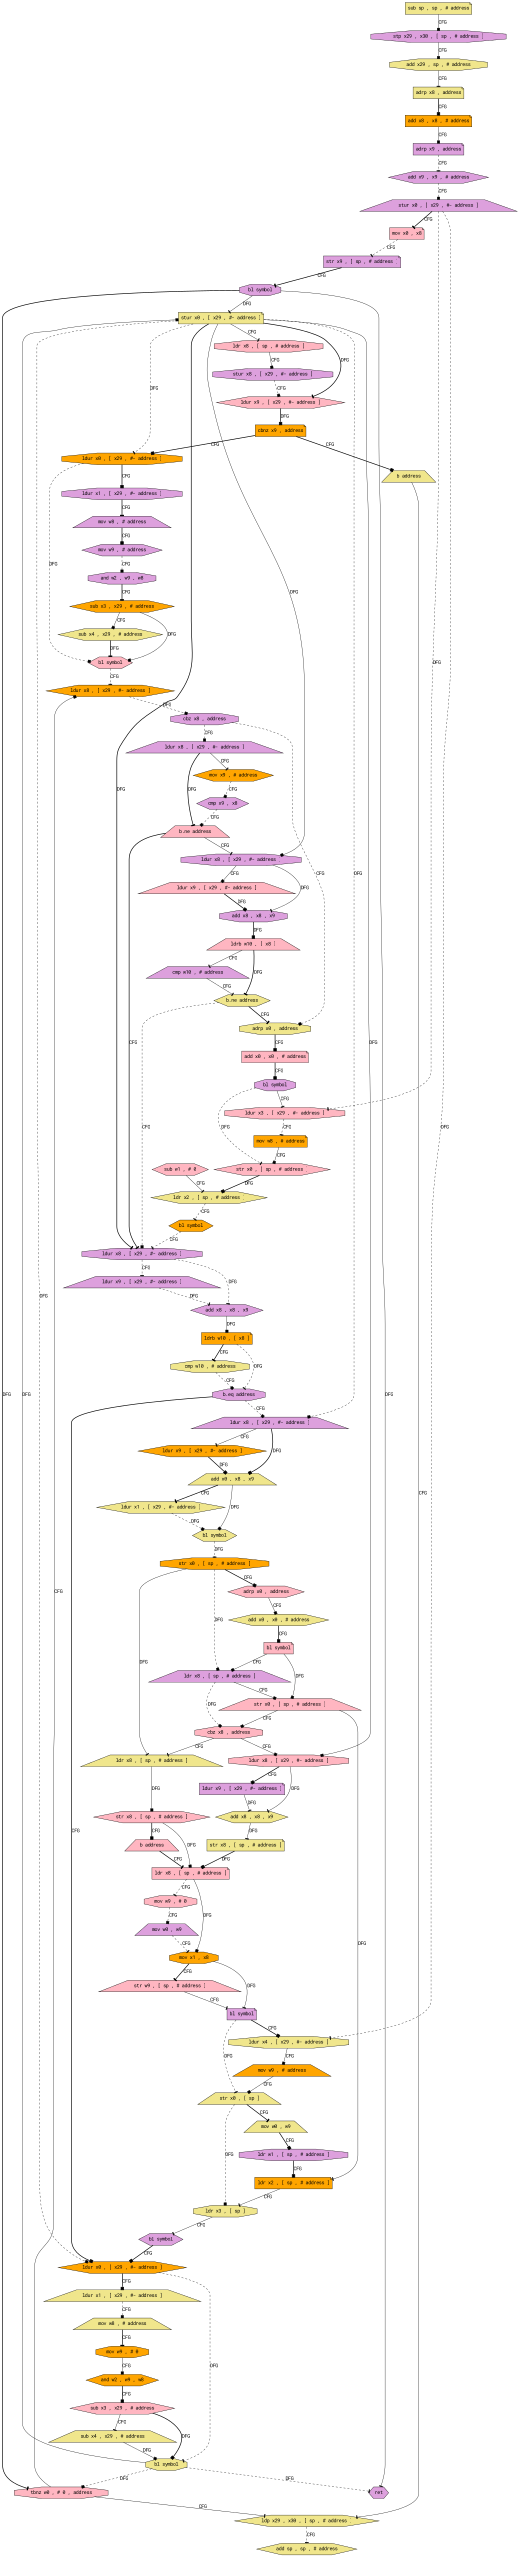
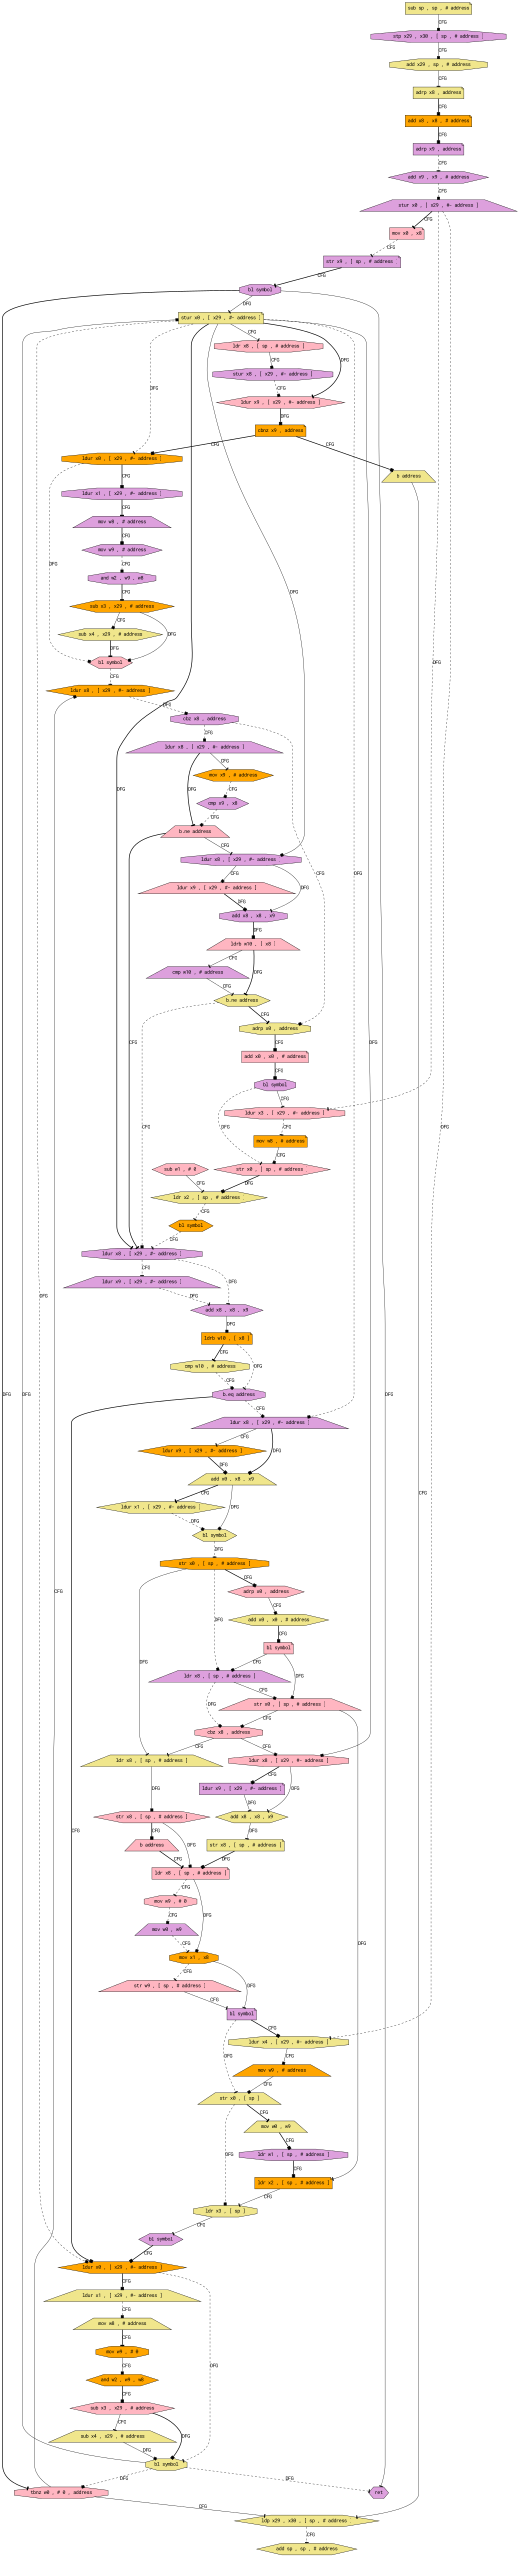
  digraph {
    fontname="Roboto Mono"
    node [fillcolor=plum fontname="Roboto Mono" shape=hexagon style=filled]
    edge [arrowhead=box fontname="Roboto Mono" style=solid]
    n1 [fillcolor=khaki label="sub sp , sp , # address" shape=note]
    n2 [label="stp x29 , x30 , [ sp , # address ]" shape=octagon]
    n3 [fillcolor=khaki label="add x29 , sp , # address" shape=octagon]
    n4 [fillcolor=khaki label="adrp x8 , address" shape=note]
    n5 [fillcolor=orange label="add x8 , x8 , # address" shape=note]
    n6 [label="adrp x9 , address" shape=note]
    n7 [label="add x9 , x9 , # address"]
    n8 [label="stur x0 , [ x29 , #- address ]" shape=trapezium]
    n9 [fillcolor=lightpink label="mov x0 , x8" shape=note]
    n10 [fillcolor=lightpink label="ldur x3 , [ x29 , #- address ]" shape=octagon]
    n11 [fillcolor=khaki label="ldur x4 , [ x29 , #- address ]" shape=octagon]
    n12 [label="str x9 , [ sp , # address ]" shape=note]
    n13 [fillcolor=orange label="mov w8 , # address" shape=note]
    n14 [fillcolor=orange label="mov w9 , # address" shape=trapezium]
    n15 [label="bl symbol" shape=octagon]
    n16 [fillcolor=khaki label="stur x0 , [ x29 , #- address ]" shape=note]
    n17 [label=ret]
    n18 [fillcolor=lightpink label="tbnz w0 , # 0 , address" shape=octagon]
    n19 [fillcolor=lightpink label="ldr x8 , [ sp , # address ]" shape=octagon]
    n20 [fillcolor=lightpink label="ldur x9 , [ x29 , #- address ]"]
    n21 [fillcolor=orange label="ldur x0 , [ x29 , #- address ]" shape=octagon]
    n22 [label="ldur x8 , [ x29 , #- address ]" shape=octagon]
    n23 [label="ldur x8 , [ x29 , #- address ]" shape=octagon]
    n24 [fillcolor=orange label="ldur x0 , [ x29 , #- address ]"]
    n25 [label="ldur x8 , [ x29 , #- address ]" shape=trapezium]
    n26 [fillcolor=lightpink label="ldur x8 , [ x29 , #- address ]" shape=octagon]
    n27 [fillcolor=khaki label="ldp x29 , x30 , [ sp , # address ]"]
    n28 [fillcolor=orange label="ldur x8 , [ x29 , #- address ]"]
    n29 [label="stur x8 , [ x29 , #- address ]" shape=octagon]
    n30 [fillcolor=orange label="cbnz x9 , address" shape=note]
    n31 [label="ldur x1 , [ x29 , #- address ]" shape=octagon]
    n32 [fillcolor=lightpink label="bl symbol"]
    n33 [label="ldur x9 , [ x29 , #- address ]" shape=trapezium]
    n34 [label="add x8 , x8 , x9"]
    n35 [fillcolor=lightpink label="ldur x9 , [ x29 , #- address ]" shape=trapezium]
    n36 [label="add x8 , x8 , x9" shape=octagon]
    n37 [fillcolor=khaki label="ldur x1 , [ x29 , #- address ]" shape=trapezium]
    n38 [fillcolor=khaki label="bl symbol" shape=octagon]
    n39 [fillcolor=orange label="ldur x9 , [ x29 , #- address ]"]
    n40 [fillcolor=khaki label="add x0 , x8 , x9" shape=trapezium]
    n41 [label="ldur x9 , [ x29 , #- address ]" shape=note]
    n42 [fillcolor=khaki label="add x8 , x8 , x9"]
    n43 [fillcolor=khaki label="b address" shape=trapezium]
    n44 [label="mov w8 , # address" shape=trapezium]
    n45 [fillcolor=khaki label="add sp , sp , # address"]
    n46 [label="mov w9 , # address"]
    n47 [label="and w2 , w9 , w8" shape=octagon]
    n48 [fillcolor=orange label="sub x3 , x29 , # address"]
    n49 [fillcolor=khaki label="sub x4 , x29 , # address"]
    n50 [label="cbz x8 , address" shape=octagon]
    n51 [fillcolor=khaki label="adrp x0 , address" shape=octagon]
    n52 [label="ldur x8 , [ x29 , #- address ]" shape=trapezium]
    n53 [fillcolor=lightpink label="add x0 , x0 , # address" shape=note]
    n54 [label="bl symbol" shape=octagon]
    n55 [fillcolor=lightpink label="str x0 , [ sp , # address ]"]
    n56 [fillcolor=khaki label="ldr x2 , [ sp , # address ]"]
    n57 [fillcolor=orange label="bl symbol"]
    n58 [fillcolor=lightpink label="sub w1 , # 0"]
    n59 [fillcolor=orange label="ldrb w10 , [ x8 ]" shape=note]
    n60 [fillcolor=orange label="mov x9 , # address"]
    n61 [fillcolor=lightpink label="b.ne address" shape=trapezium]
    n62 [label="cmp x9 , x8"]
    n63 [fillcolor=lightpink label="ldrb w10 , [ x8 ]" shape=trapezium]
    n64 [fillcolor=khaki label="mov w8 , # address" shape=trapezium]
    n65 [fillcolor=orange label="mov w9 , # 0" shape=octagon]
    n66 [fillcolor=orange label="and w2 , w9 , w8"]
    n67 [fillcolor=lightpink label="sub x3 , x29 , # address"]
    n68 [fillcolor=khaki label="sub x4 , x29 , # address" shape=trapezium]
    n69 [fillcolor=khaki label="ldur x1 , [ x29 , #- address ]"]
    n70 [fillcolor=khaki label="bl symbol"]
    n71 [fillcolor=orange label="str x0 , [ sp , # address ]" shape=octagon]
    n72 [fillcolor=lightpink label="adrp x0 , address"]
    n73 [label="ldr x8 , [ sp , # address ]" shape=trapezium]
    n74 [fillcolor=khaki label="ldr x8 , [ sp , # address ]" shape=trapezium]
    n75 [fillcolor=khaki label="add x0 , x0 , # address"]
    n76 [fillcolor=lightpink label="str x0 , [ sp , # address ]" shape=trapezium]
    n77 [fillcolor=lightpink label="cbz x8 , address" shape=octagon]
    n78 [fillcolor=lightpink label="str x8 , [ sp , # address ]"]
    n79 [fillcolor=lightpink label="bl symbol" shape=note]
    n80 [fillcolor=orange label="ldr x2 , [ sp , # address ]" shape=note]
    n81 [fillcolor=khaki label="ldr x3 , [ sp ]" shape=octagon]
    n82 [fillcolor=khaki label="str x8 , [ sp , # address ]" shape=note]
    n83 [fillcolor=lightpink label="ldr x8 , [ sp , # address ]" shape=note]
    n84 [fillcolor=lightpink label="b address" shape=trapezium]
    n85 [fillcolor=khaki label="cmp w10 , # address" shape=octagon]
    n86 [label="b.eq address" shape=octagon]
    n87 [label="cmp w10 , # address" shape=trapezium]
    n88 [fillcolor=khaki label="b.ne address"]
    n89 [fillcolor=lightpink label="mov w9 , # 0" shape=octagon]
    n90 [fillcolor=orange label="mov x1 , x8" shape=octagon]
    n91 [label="mov w0 , w9" shape=trapezium]
    n92 [fillcolor=lightpink label="str w9 , [ sp , # address ]" shape=trapezium]
    n93 [label="bl symbol" shape=note]
    n94 [fillcolor=khaki label="str x0 , [ sp ]" shape=trapezium]
    n95 [fillcolor=khaki label="mov w0 , w9" shape=trapezium]
    n96 [label="ldr w1 , [ sp , # address ]" shape=octagon]
    n97 [label="bl symbol"]
    n1 -> n2 [label=CFG]
    n2 -> n3 [label=CFG]
    n3 -> n4 [arrowhead=tee label=CFG]
    n4 -> n5 [label=CFG style=bold]
-   n5 -> n6 [label=CFG]
+   n5 -> n6 [label=CFG style=bold]
    n6 -> n7 [arrowhead=tee label=CFG style=dashed]
    n7 -> n8 [label=CFG style=dashed]
    n8 -> n9 [arrowhead=tee label=CFG style=bold]
    n8 -> n10 [arrowhead=tee label=DFG style=dashed]
    n8 -> n11 [arrowhead=tee label=DFG style=dashed]
    n9 -> n12 [arrowhead=tee label=CFG style=dashed]
    n10 -> n13 [arrowhead=tee label=CFG style=dashed]
    n11 -> n14 [label=CFG]
    n12 -> n15 [arrowhead=tee label=CFG style=bold]
    n13 -> n55 [label=CFG]
    n14 -> n94 [label=CFG]
    n15 -> n16 [arrowhead=tee label=DFG]
    n15 -> n17 [arrowhead=tee label=DFG]
    n15 -> n18 [arrowhead=tee label=DFG style=bold]
    n16 -> n19 [arrowhead=tee label=CFG]
    n16 -> n20 [arrowhead=tee label=DFG style=bold]
    n16 -> n21 [arrowhead=tee label=DFG style=dashed]
    n16 -> n22 [arrowhead=tee label=DFG style=bold]
    n16 -> n23 [label=DFG]
    n16 -> n24 [label=DFG style=dashed]
    n16 -> n25 [label=DFG style=dashed]
    n16 -> n26 [label=DFG]
    n18 -> n27 [arrowhead=tee label=CFG]
    n18 -> n28 [label=CFG]
    n19 -> n29 [label=CFG]
    n20 -> n30 [label=DFG style=bold]
    n21 -> n31 [label=CFG style=bold]
    n21 -> n32 [label=DFG style=dashed]
    n22 -> n33 [arrowhead=tee label=CFG style=dashed]
    n22 -> n34 [arrowhead=tee label=DFG style=dashed]
    n23 -> n35 [label=CFG]
    n23 -> n36 [arrowhead=tee label=DFG]
    n24 -> n37 [label=CFG style=bold]
    n24 -> n38 [arrowhead=tee label=DFG style=dashed]
    n25 -> n39 [arrowhead=tee label=CFG]
    n25 -> n40 [label=DFG style=bold]
    n26 -> n41 [label=CFG style=bold]
    n26 -> n42 [arrowhead=tee label=DFG]
    n27 -> n45 [arrowhead=tee label=CFG style=dashed]
    n28 -> n50 [label=DFG style=dashed]
    n29 -> n20 [label=CFG style=dashed]
    n30 -> n21 [label=CFG style=bold]
    n30 -> n43 [label=CFG style=bold]
    n31 -> n44 [arrowhead=tee label=CFG style=bold]
    n32 -> n28 [arrowhead=tee label=CFG style=dashed]
    n33 -> n34 [arrowhead=tee label=DFG style=dashed]
    n34 -> n59 [label=DFG]
    n35 -> n36 [label=DFG style=bold]
    n36 -> n63 [label=DFG style=bold]
    n37 -> n64 [label=CFG style=dashed]
    n38 -> n16 [label=DFG]
    n38 -> n17 [arrowhead=tee label=DFG style=dashed]
    n38 -> n18 [label=DFG style=dashed]
    n39 -> n40 [label=DFG style=bold]
    n40 -> n69 [arrowhead=tee label=CFG style=bold]
    n40 -> n70 [label=DFG]
    n41 -> n42 [arrowhead=tee label=DFG]
    n42 -> n82 [arrowhead=tee label=DFG]
    n43 -> n27 [arrowhead=tee label=CFG]
    n44 -> n46 [label=CFG style=bold]
    n46 -> n47 [label=CFG style=dashed]
    n47 -> n48 [arrowhead=tee label=CFG style=bold]
    n48 -> n32 [label=DFG]
    n48 -> n49 [label=CFG]
    n49 -> n32 [arrowhead=tee label=DFG style=bold]
    n50 -> n51 [label=CFG style=dashed]
    n50 -> n52 [label=CFG style=dashed]
    n51 -> n53 [label=CFG style=bold]
    n52 -> n60 [arrowhead=tee label=CFG]
    n52 -> n61 [arrowhead=tee label=DFG style=bold]
    n53 -> n54 [label=CFG style=bold]
    n54 -> n10 [arrowhead=tee label=CFG]
    n54 -> n55 [arrowhead=tee label=DFG style=dashed]
    n55 -> n56 [label=DFG style=bold]
    n56 -> n57 [arrowhead=tee label=CFG style=dashed]
    n57 -> n22 [arrowhead=tee label=CFG style=dashed]
    n58 -> n56 [arrowhead=tee label=CFG]
    n59 -> n85 [arrowhead=tee label=CFG style=bold]
    n59 -> n86 [arrowhead=tee label=DFG style=dashed]
    n60 -> n62 [label=CFG style=dashed]
    n61 -> n22 [arrowhead=tee label=CFG style=bold]
    n61 -> n23 [arrowhead=tee label=CFG]
    n62 -> n61 [label=CFG style=dashed]
    n63 -> n87 [arrowhead=tee label=CFG]
    n63 -> n88 [arrowhead=tee label=DFG style=bold]
    n64 -> n65 [arrowhead=tee label=CFG style=bold]
    n65 -> n66 [label=CFG]
    n66 -> n67 [label=CFG style=bold]
    n67 -> n38 [label=DFG style=bold]
    n67 -> n68 [arrowhead=tee label=CFG]
    n68 -> n38 [label=DFG]
    n69 -> n70 [label=DFG style=dashed]
    n70 -> n71 [arrowhead=tee label=DFG style=dashed]
    n71 -> n72 [label=CFG style=bold]
    n71 -> n73 [label=DFG style=dashed]
    n71 -> n74 [arrowhead=tee label=DFG]
    n72 -> n75 [label=CFG]
    n73 -> n76 [label=CFG]
    n73 -> n77 [label=DFG style=dashed]
    n74 -> n78 [label=DFG]
    n75 -> n79 [label=CFG style=bold]
    n76 -> n77 [label=CFG]
    n76 -> n80 [arrowhead=tee label=DFG]
    n77 -> n26 [label=CFG]
    n77 -> n74 [arrowhead=tee label=CFG]
    n78 -> n83 [label=DFG]
    n78 -> n84 [label=CFG style=bold]
    n79 -> n73 [label=CFG]
    n79 -> n76 [label=DFG]
    n80 -> n81 [arrowhead=tee label=CFG]
    n81 -> n97 [arrowhead=tee label=CFG]
    n82 -> n83 [label=DFG style=bold]
    n83 -> n89 [arrowhead=tee label=CFG style=dashed]
    n83 -> n90 [label=DFG]
    n84 -> n83 [arrowhead=tee label=CFG style=bold]
    n85 -> n86 [label=CFG style=dashed]
    n86 -> n24 [label=CFG style=bold]
    n86 -> n25 [label=CFG style=dashed]
    n87 -> n88 [arrowhead=tee label=CFG]
    n88 -> n22 [label=CFG style=dashed]
    n88 -> n51 [arrowhead=tee label=CFG style=bold]
    n89 -> n91 [label=CFG style=dashed]
-   n90 -> n92 [arrowhead=tee label=CFG style=bold]
+   n90 -> n92 [arrowhead=tee label=CFG style=dashed]
    n90 -> n93 [arrowhead=tee label=DFG]
    n91 -> n90 [arrowhead=tee label=CFG style=dashed]
    n92 -> n93 [arrowhead=tee label=CFG]
    n93 -> n11 [label=CFG style=bold]
    n93 -> n94 [arrowhead=tee label=DFG style=dashed]
    n94 -> n81 [label=DFG style=dashed]
    n94 -> n95 [arrowhead=tee label=CFG style=bold]
    n95 -> n96 [label=CFG style=bold]
    n96 -> n80 [label=CFG style=bold]
    n97 -> n24 [label=CFG style=bold]
  }
